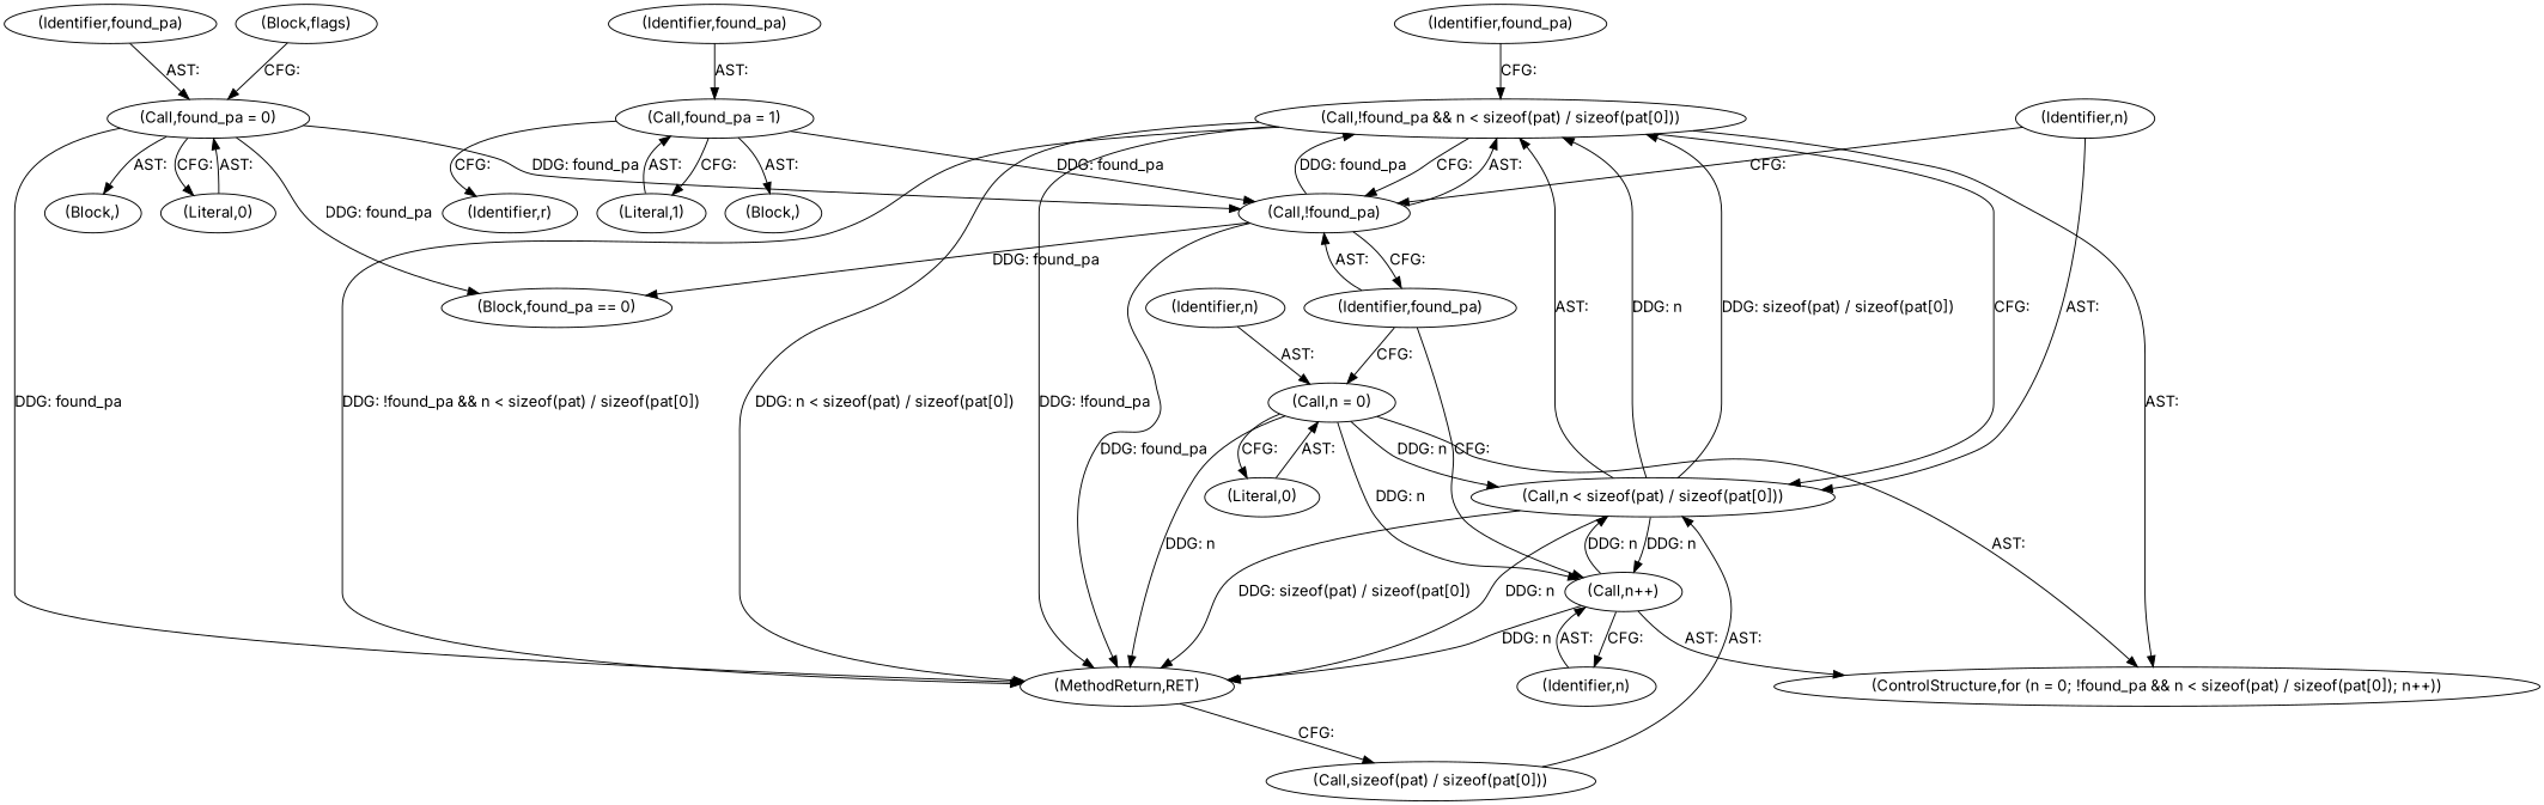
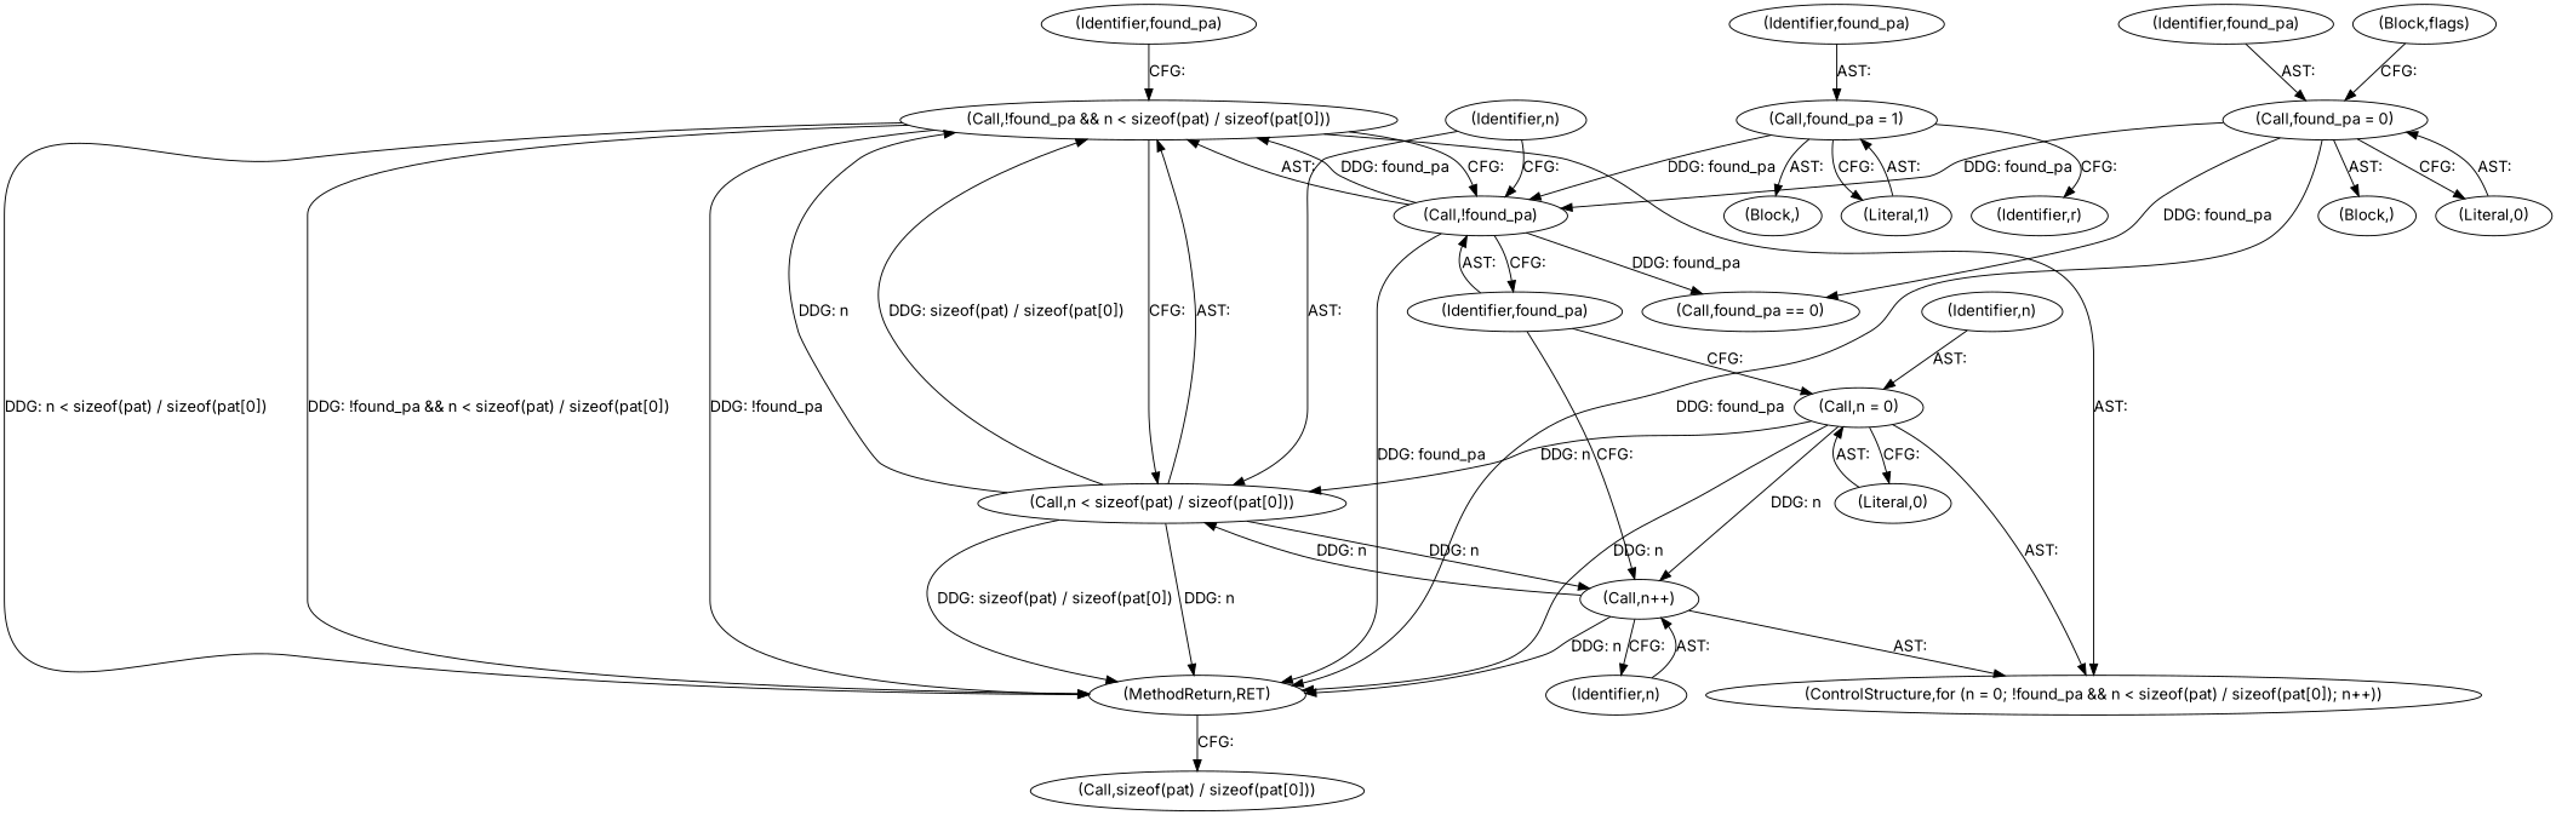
  digraph {
    fontname=Inter
    node [fontname=Inter]
    edge [fontname=Inter]
    n1 [label="(Call,!found_pa && n < sizeof(pat) / sizeof(pat[0]))"]
    n2 [label="(Call,!found_pa)"]
    n3 [label="(Call,n < sizeof(pat) / sizeof(pat[0]))"]
    n4 [label="(ControlStructure,for (n = 0; !found_pa && n < sizeof(pat) / sizeof(pat[0]); n++))"]
    n5 [label="(MethodReturn,RET)"]
-   n6 [label="(Block,found_pa == 0)"]
+   n6 [label="(Call,found_pa == 0)"]
    n7 [label="(Identifier,found_pa)"]
    n8 [label="(Call,n++)"]
    n9 [label="(Call,sizeof(pat) / sizeof(pat[0]))"]
    n10 [label="(Call,n = 0)"]
    n11 [label="(Call,found_pa = 1)"]
    n12 [label="(Literal,1)"]
    n13 [label="(Block,)"]
    n14 [label="(Identifier,r)"]
    n15 [label="(Call,found_pa = 0)"]
    n16 [label="(Block,)"]
    n17 [label="(Literal,0)"]
    n18 [label="(Identifier,n)"]
    n19 [label="(Literal,0)"]
    n20 [label="(Identifier,n)"]
    n21 [label="(Identifier,found_pa)"]
    n22 [label="(Identifier,n)"]
    n23 [label="(Identifier,found_pa)"]
    n24 [label="(Identifier,found_pa)"]
    n25 [label="(Block,flags)"]
    n1 -> n2 [label="CFG: "]
    n1 -> n3 [label="CFG: "]
    n1 -> n4 [label="AST: "]
    n1 -> n5 [label="DDG: n < sizeof(pat) / sizeof(pat[0])"]
    n1 -> n5 [label="DDG: !found_pa"]
    n1 -> n5 [label="DDG: !found_pa && n < sizeof(pat) / sizeof(pat[0])"]
    n2 -> n1 [label="AST: "]
    n2 -> n1 [label="DDG: found_pa"]
    n2 -> n5 [label="DDG: found_pa"]
    n2 -> n6 [label="DDG: found_pa"]
    n2 -> n7 [label="CFG: "]
    n3 -> n1 [label="AST: "]
    n3 -> n1 [label="DDG: n"]
    n3 -> n1 [label="DDG: sizeof(pat) / sizeof(pat[0])"]
    n3 -> n5 [label="DDG: sizeof(pat) / sizeof(pat[0])"]
    n3 -> n5 [label="DDG: n"]
    n3 -> n8 [label="DDG: n"]
    n5 -> n9 [label="CFG: "]
    n7 -> n2 [label="AST: "]
    n7 -> n8 [label="CFG: "]
    n7 -> n10 [label="CFG: "]
    n8 -> n3 [label="DDG: n"]
    n8 -> n4 [label="AST: "]
    n8 -> n5 [label="DDG: n"]
    n8 -> n18 [label="CFG: "]
-   n9 -> n3 [label="AST: "]
    n10 -> n3 [label="DDG: n"]
    n10 -> n4 [label="AST: "]
    n10 -> n5 [label="DDG: n"]
    n10 -> n8 [label="DDG: n"]
    n10 -> n19 [label="CFG: "]
    n11 -> n2 [label="DDG: found_pa"]
    n11 -> n12 [label="CFG: "]
    n11 -> n13 [label="AST: "]
    n11 -> n14 [label="CFG: "]
    n12 -> n11 [label="AST: "]
    n15 -> n2 [label="DDG: found_pa"]
    n15 -> n5 [label="DDG: found_pa"]
    n15 -> n6 [label="DDG: found_pa"]
    n15 -> n16 [label="AST: "]
    n15 -> n17 [label="CFG: "]
    n17 -> n15 [label="AST: "]
    n18 -> n8 [label="AST: "]
    n19 -> n10 [label="AST: "]
    n20 -> n2 [label="CFG: "]
    n20 -> n3 [label="AST: "]
    n21 -> n1 [label="CFG: "]
    n22 -> n10 [label="AST: "]
    n23 -> n11 [label="AST: "]
    n24 -> n15 [label="AST: "]
    n25 -> n15 [label="CFG: "]
  }
